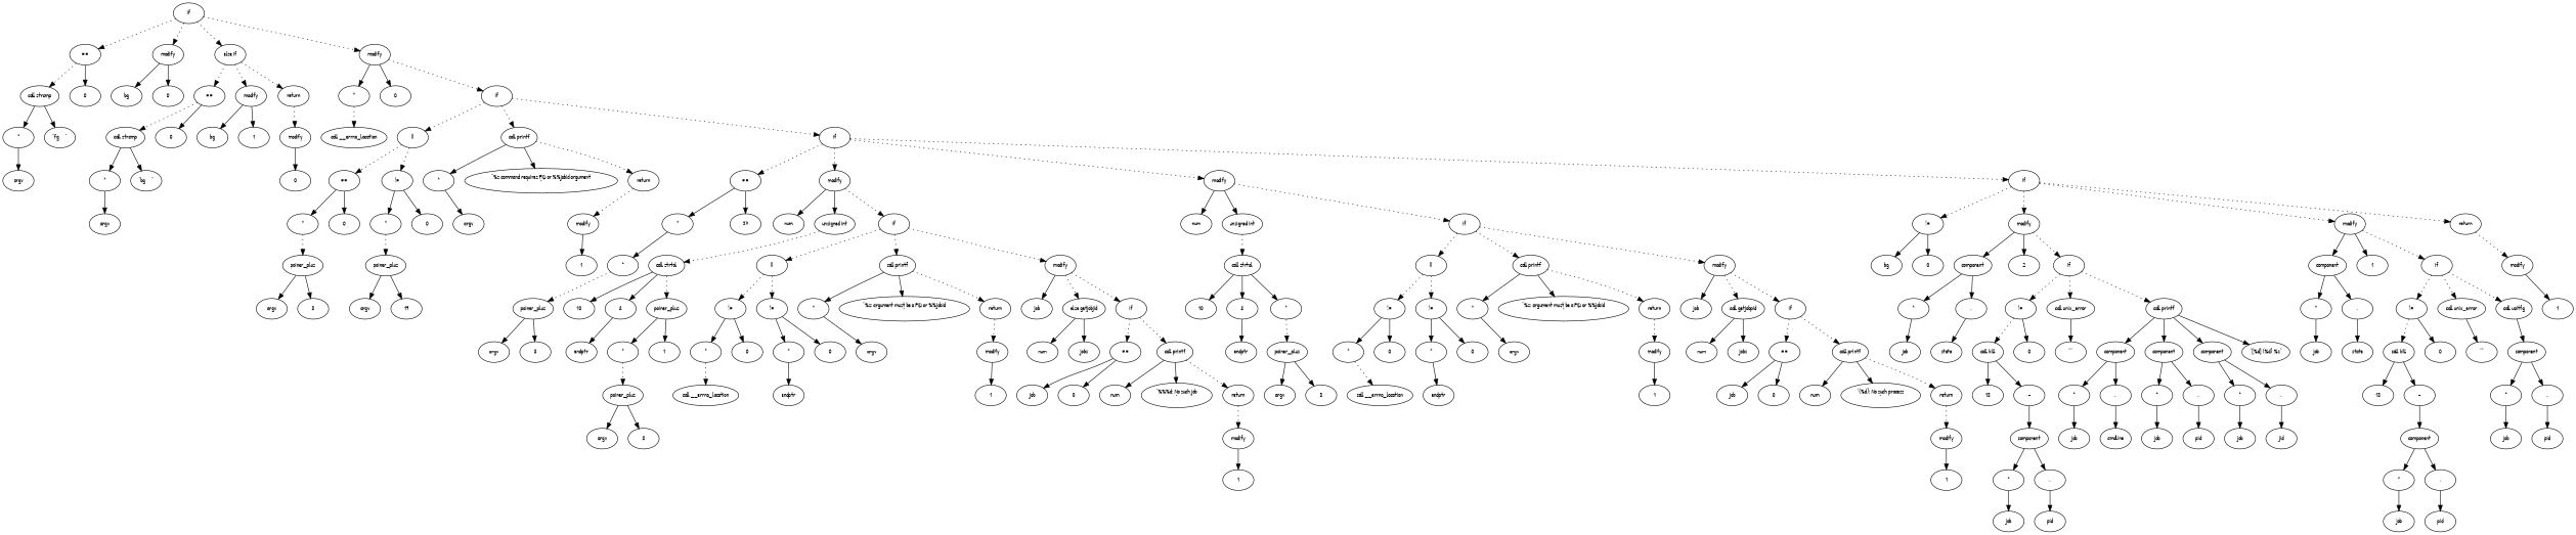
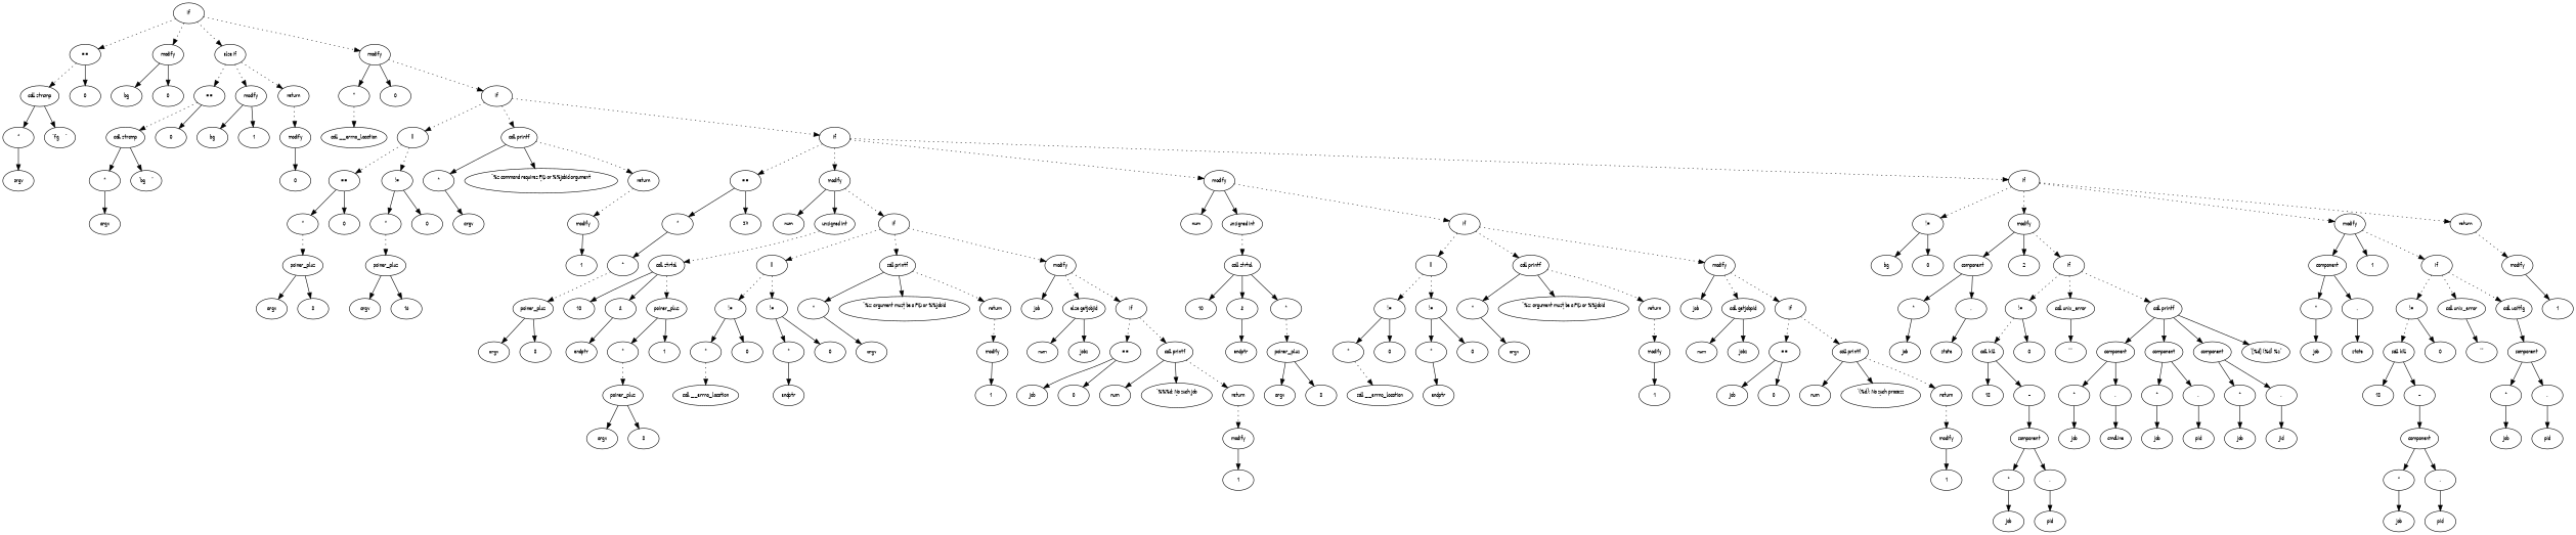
  digraph {
    fontname="Patrick Hand"
    fontsize=10
    node [fontname="Patrick Hand" fontsize=10 shape=ellipse]
    edge [fontname="Patrick Hand" fontsize=10]
    n1 [label=if]
    n2 [label="=="]
    n3 [label=modify]
    n4 [label="else if"]
    n5 [label=modify]
    n6 [label="call strcmp"]
    n7 [label=0]
    n8 [label=bg]
    n9 [label=0]
    n10 [label="=="]
    n11 [label=modify]
    n12 [label=return]
    n13 [label="*"]
    n14 [label=0]
    n15 [label=if]
    n16 [label="*"]
    n17 [label="\"fg     \""]
    n18 [label=argv]
    n19 [label="call strcmp"]
    n20 [label=0]
    n21 [label=bg]
    n22 [label=1]
    n23 [label=modify]
    n24 [label="*"]
    n25 [label="\"bg     \""]
    n26 [label=argv]
    n27 [label=0]
    n28 [label="call __errno_location"]
    n29 [label="||"]
    n30 [label="call printf"]
    n31 [label=if]
    n32 [label="=="]
    n33 [label="!="]
    n34 [label="*"]
    n35 [label="\"%s command requires PID or %%jobid argument\n\""]
    n36 [label=return]
    n37 [label="=="]
    n38 [label=modify]
    n39 [label=modify]
    n40 [label=if]
    n41 [label="*"]
    n42 [label=0]
    n43 [label="*"]
    n44 [label=0]
    n45 [label=poiner_plus]
    n46 [label=argv]
    n47 [label=8]
    n48 [label=poiner_plus]
    n49 [label=argv]
-   n50 [label=19]
+   n50 [label=16]
    n51 [label=argv]
    n52 [label=modify]
    n53 [label=1]
    n54 [label="*"]
    n55 [label=37]
    n56 [label=num]
    n57 [label="unsigned int"]
    n58 [label=if]
    n59 [label=num]
    n60 [label="unsigned int"]
    n61 [label=if]
    n62 [label="!="]
    n63 [label=modify]
    n64 [label=modify]
    n65 [label=return]
    n66 [label="*"]
    n67 [label=poiner_plus]
    n68 [label=argv]
    n69 [label=8]
    n70 [label="call strtol"]
    n71 [label="||"]
    n72 [label="call printf"]
    n73 [label=modify]
    n74 [label=10]
    n75 [label="&"]
    n76 [label=poiner_plus]
    n77 [label=endptr]
    n78 [label="*"]
    n79 [label=1]
    n80 [label=poiner_plus]
    n81 [label=argv]
    n82 [label=8]
    n83 [label="!="]
    n84 [label="!="]
    n85 [label="*"]
    n86 [label="\"%s: argument must be a PID or %%jobid\n\""]
    n87 [label=return]
    n88 [label=job]
    n89 [label="else getjobjid"]
    n90 [label=if]
    n91 [label="*"]
    n92 [label=0]
    n93 [label="*"]
    n94 [label=0]
    n95 [label="call __errno_location"]
    n96 [label=endptr]
    n97 [label=argv]
    n98 [label=modify]
    n99 [label=1]
    n100 [label=num]
    n101 [label=jobs]
    n102 [label="=="]
    n103 [label="call printf"]
    n104 [label=job]
    n105 [label=0]
    n106 [label=num]
    n107 [label="\"%%%d: No such job\n\""]
    n108 [label=return]
    n109 [label=modify]
    n110 [label=1]
    n111 [label="call strtol"]
    n112 [label="||"]
    n113 [label="call printf"]
    n114 [label=modify]
    n115 [label=10]
    n116 [label="&"]
    n117 [label="*"]
    n118 [label=endptr]
    n119 [label=poiner_plus]
    n120 [label=argv]
    n121 [label=8]
    n122 [label="!="]
    n123 [label="!="]
    n124 [label="*"]
    n125 [label="\"%s: argument must be a PID or %%jobid\n\""]
    n126 [label=return]
    n127 [label=job]
    n128 [label="call getjobpid"]
    n129 [label=if]
    n130 [label="*"]
    n131 [label=0]
    n132 [label="*"]
    n133 [label=0]
    n134 [label="call __errno_location"]
    n135 [label=endptr]
    n136 [label=argv]
    n137 [label=modify]
    n138 [label=1]
    n139 [label=num]
    n140 [label=jobs]
    n141 [label="=="]
    n142 [label="call printf"]
    n143 [label=job]
    n144 [label=0]
    n145 [label=num]
    n146 [label="\"(%d): No such process\n\""]
    n147 [label=return]
    n148 [label=modify]
    n149 [label=1]
    n150 [label=bg]
    n151 [label=0]
    n152 [label=component]
    n153 [label=2]
    n154 [label=if]
    n155 [label=component]
    n156 [label=1]
    n157 [label=if]
    n158 [label=modify]
    n159 [label="*"]
    n160 [label="."]
    n161 [label="!="]
    n162 [label="call unix_error"]
    n163 [label="call printf"]
    n164 [label=job]
    n165 [label=state]
    n166 [label="call kill"]
    n167 [label=0]
    n168 [label="\"\""]
    n169 [label=component]
    n170 [label=component]
    n171 [label=component]
    n172 [label="\"[%d] (%d) %s\""]
    n173 [label=18]
    n174 [label="-"]
    n175 [label=component]
    n176 [label="*"]
    n177 [label="."]
    n178 [label=job]
    n179 [label=pid]
    n180 [label="*"]
    n181 [label="."]
    n182 [label="*"]
    n183 [label="."]
    n184 [label="*"]
    n185 [label="."]
    n186 [label=job]
    n187 [label=cmdline]
    n188 [label=job]
    n189 [label=pid]
    n190 [label=job]
    n191 [label=jid]
    n192 [label="*"]
    n193 [label="."]
    n194 [label="!="]
    n195 [label="call unix_error"]
    n196 [label="call waitfg"]
    n197 [label=job]
    n198 [label=state]
    n199 [label="call kill"]
    n200 [label=0]
    n201 [label="\"\""]
    n202 [label=component]
    n203 [label=18]
    n204 [label="-"]
    n205 [label=component]
    n206 [label="*"]
    n207 [label="."]
    n208 [label=job]
    n209 [label=pid]
    n210 [label="*"]
    n211 [label="."]
    n212 [label=job]
    n213 [label=pid]
    n214 [label=1]
    n1 -> n2 [style=dotted]
    n1 -> n3 [style=dotted]
    n1 -> n4 [style=dotted]
    n1 -> n5 [style=dotted]
    n2 -> n6 [style=dotted]
    n2 -> n7
    n3 -> n8
    n3 -> n9
    n4 -> n10 [style=dotted]
    n4 -> n11 [style=dotted]
    n4 -> n12 [style=dotted]
    n5 -> n13
    n5 -> n14
    n5 -> n15 [style=dotted]
    n6 -> n16
    n6 -> n17
    n10 -> n19 [style=dotted]
    n10 -> n20
    n11 -> n21
    n11 -> n22
    n12 -> n23 [style=dotted]
    n13 -> n28 [style=dotted]
    n15 -> n29 [style=dotted]
    n15 -> n30 [style=dotted]
    n15 -> n31 [style=dotted]
    n16 -> n18
    n19 -> n24
    n19 -> n25
    n23 -> n27
    n24 -> n26
    n29 -> n32 [style=dotted]
    n29 -> n33 [style=dotted]
    n30 -> n34
    n30 -> n35
    n30 -> n36 [style=dotted]
    n31 -> n37 [style=dotted]
    n31 -> n38 [style=dotted]
    n31 -> n39 [style=dotted]
    n31 -> n40 [style=dotted]
    n32 -> n41
    n32 -> n42
    n33 -> n43
    n33 -> n44
    n34 -> n51
    n36 -> n52 [style=dotted]
    n37 -> n54
    n37 -> n55
    n38 -> n56
    n38 -> n57
    n38 -> n58 [style=dotted]
    n39 -> n59
    n39 -> n60
    n39 -> n61 [style=dotted]
    n40 -> n62 [style=dotted]
    n40 -> n63 [style=dotted]
    n40 -> n64 [style=dotted]
    n40 -> n65 [style=dotted]
    n41 -> n45 [style=dotted]
    n43 -> n48 [style=dotted]
    n45 -> n46
    n45 -> n47
    n48 -> n49
    n48 -> n50
    n52 -> n53
    n54 -> n66
    n57 -> n70 [style=dotted]
    n58 -> n71 [style=dotted]
    n58 -> n72 [style=dotted]
    n58 -> n73 [style=dotted]
    n60 -> n111 [style=dotted]
    n61 -> n112 [style=dotted]
    n61 -> n113 [style=dotted]
    n61 -> n114 [style=dotted]
    n62 -> n150
    n62 -> n151
    n63 -> n152
    n63 -> n153
    n63 -> n154 [style=dotted]
    n64 -> n155
    n64 -> n156
    n64 -> n157 [style=dotted]
    n65 -> n158 [style=dotted]
    n66 -> n67 [style=dotted]
    n67 -> n68
    n67 -> n69
    n70 -> n74
    n70 -> n75
    n70 -> n76 [style=dotted]
    n71 -> n83 [style=dotted]
    n71 -> n84 [style=dotted]
    n72 -> n85
    n72 -> n86
    n72 -> n87 [style=dotted]
    n73 -> n88
    n73 -> n89 [style=dotted]
    n73 -> n90 [style=dotted]
    n75 -> n77
    n76 -> n78
    n76 -> n79
    n78 -> n80 [style=dotted]
    n80 -> n81
    n80 -> n82
    n83 -> n91
    n83 -> n92
    n84 -> n93
    n84 -> n94
    n85 -> n97
    n87 -> n98 [style=dotted]
    n89 -> n100
    n89 -> n101
    n90 -> n102 [style=dotted]
    n90 -> n103 [style=dotted]
    n91 -> n95 [style=dotted]
    n93 -> n96
    n98 -> n99
    n102 -> n104
    n102 -> n105
    n103 -> n106
    n103 -> n107
    n103 -> n108 [style=dotted]
    n108 -> n109 [style=dotted]
    n109 -> n110
    n111 -> n115
    n111 -> n116
    n111 -> n117
    n112 -> n122 [style=dotted]
    n112 -> n123 [style=dotted]
    n113 -> n124
    n113 -> n125
    n113 -> n126 [style=dotted]
    n114 -> n127
    n114 -> n128 [style=dotted]
    n114 -> n129 [style=dotted]
    n116 -> n118
    n117 -> n119 [style=dotted]
    n119 -> n120
    n119 -> n121
    n122 -> n130
    n122 -> n131
    n123 -> n132
    n123 -> n133
    n124 -> n136
    n126 -> n137 [style=dotted]
    n128 -> n139
    n128 -> n140
    n129 -> n141 [style=dotted]
    n129 -> n142 [style=dotted]
    n130 -> n134 [style=dotted]
    n132 -> n135
    n137 -> n138
    n141 -> n143
    n141 -> n144
    n142 -> n145
    n142 -> n146
    n142 -> n147 [style=dotted]
    n147 -> n148 [style=dotted]
    n148 -> n149
    n152 -> n159
    n152 -> n160
    n154 -> n161 [style=dotted]
    n154 -> n162 [style=dotted]
    n154 -> n163 [style=dotted]
    n155 -> n192
    n155 -> n193
    n157 -> n194 [style=dotted]
    n157 -> n195 [style=dotted]
    n157 -> n196 [style=dotted]
    n158 -> n214
    n159 -> n164
    n160 -> n165
    n161 -> n166 [style=dotted]
    n161 -> n167
    n162 -> n168
    n163 -> n169
    n163 -> n170
    n163 -> n171
    n163 -> n172
    n166 -> n173
    n166 -> n174
    n169 -> n180
    n169 -> n181
    n170 -> n182
    n170 -> n183
    n171 -> n184
    n171 -> n185
    n174 -> n175
    n175 -> n176
    n175 -> n177
    n176 -> n178
    n177 -> n179
    n180 -> n186
    n181 -> n187
    n182 -> n188
    n183 -> n189
    n184 -> n190
    n185 -> n191
    n192 -> n197
    n193 -> n198
    n194 -> n199 [style=dotted]
    n194 -> n200
    n195 -> n201
    n196 -> n202
    n199 -> n203
    n199 -> n204
    n202 -> n210
    n202 -> n211
    n204 -> n205
    n205 -> n206
    n205 -> n207
    n206 -> n208
    n207 -> n209
    n210 -> n212
    n211 -> n213
  }
